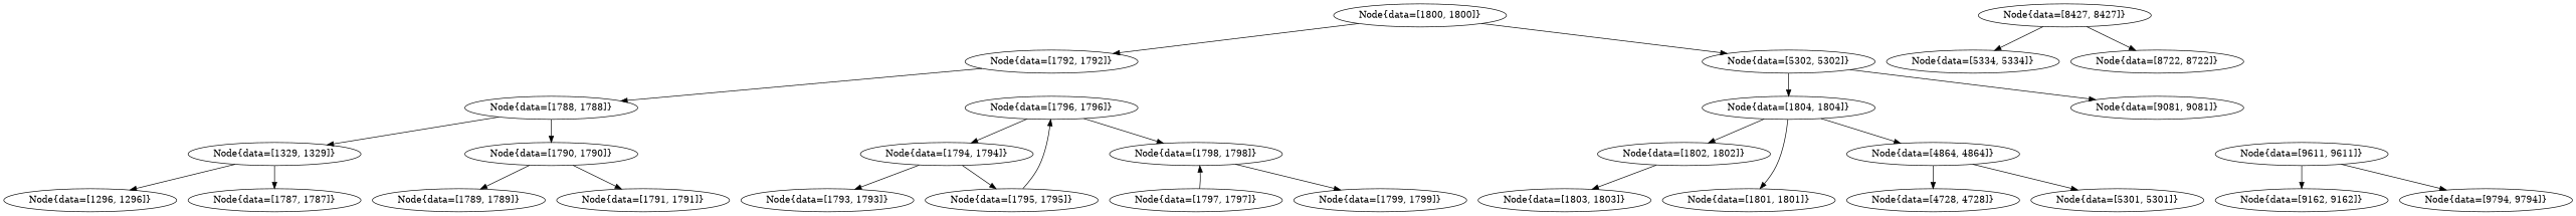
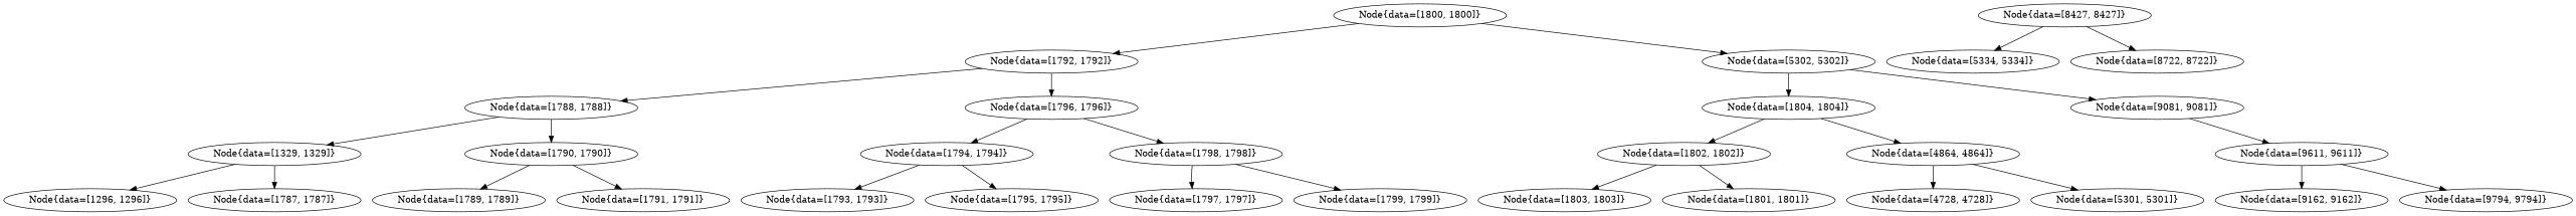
  digraph {
    n1 [label="Node{data=[1800, 1800]}"]
    n2 [label="Node{data=[1792, 1792]}"]
    n3 [label="Node{data=[5302, 5302]}"]
    n4 [label="Node{data=[1788, 1788]}"]
    n5 [label="Node{data=[1796, 1796]}"]
    n6 [label="Node{data=[1804, 1804]}"]
    n7 [label="Node{data=[9081, 9081]}"]
    n8 [label="Node{data=[1329, 1329]}"]
    n9 [label="Node{data=[1790, 1790]}"]
    n10 [label="Node{data=[1794, 1794]}"]
    n11 [label="Node{data=[1798, 1798]}"]
    n12 [label="Node{data=[1296, 1296]}"]
    n13 [label="Node{data=[1787, 1787]}"]
    n14 [label="Node{data=[1789, 1789]}"]
    n15 [label="Node{data=[1791, 1791]}"]
    n16 [label="Node{data=[1793, 1793]}"]
    n17 [label="Node{data=[1795, 1795]}"]
    n18 [label="Node{data=[1797, 1797]}"]
    n19 [label="Node{data=[1799, 1799]}"]
    n20 [label="Node{data=[1802, 1802]}"]
    n21 [label="Node{data=[4864, 4864]}"]
    n22 [label="Node{data=[9611, 9611]}"]
    n23 [label="Node{data=[1801, 1801]}"]
    n24 [label="Node{data=[1803, 1803]}"]
    n25 [label="Node{data=[4728, 4728]}"]
    n26 [label="Node{data=[5301, 5301]}"]
    n27 [label="Node{data=[8427, 8427]}"]
    n28 [label="Node{data=[5334, 5334]}"]
    n29 [label="Node{data=[8722, 8722]}"]
    n30 [label="Node{data=[9162, 9162]}"]
    n31 [label="Node{data=[9794, 9794]}"]
    n1 -> n2
    n1 -> n3
    n2 -> n4
-   n17 -> n5
+   n2 -> n5
    n3 -> n6
    n3 -> n7
    n4 -> n8
    n4 -> n9
    n5 -> n10
    n5 -> n11
    n6 -> n20
    n6 -> n21
+   n7 -> n22
    n8 -> n12
    n8 -> n13
    n9 -> n14
    n9 -> n15
    n10 -> n16
    n10 -> n17
-   n18 -> n11
+   n11 -> n18
    n11 -> n19
-   n6 -> n23
+   n20 -> n23
    n20 -> n24
    n21 -> n25
    n21 -> n26
    n22 -> n30
    n22 -> n31
    n27 -> n28
    n27 -> n29
  }
